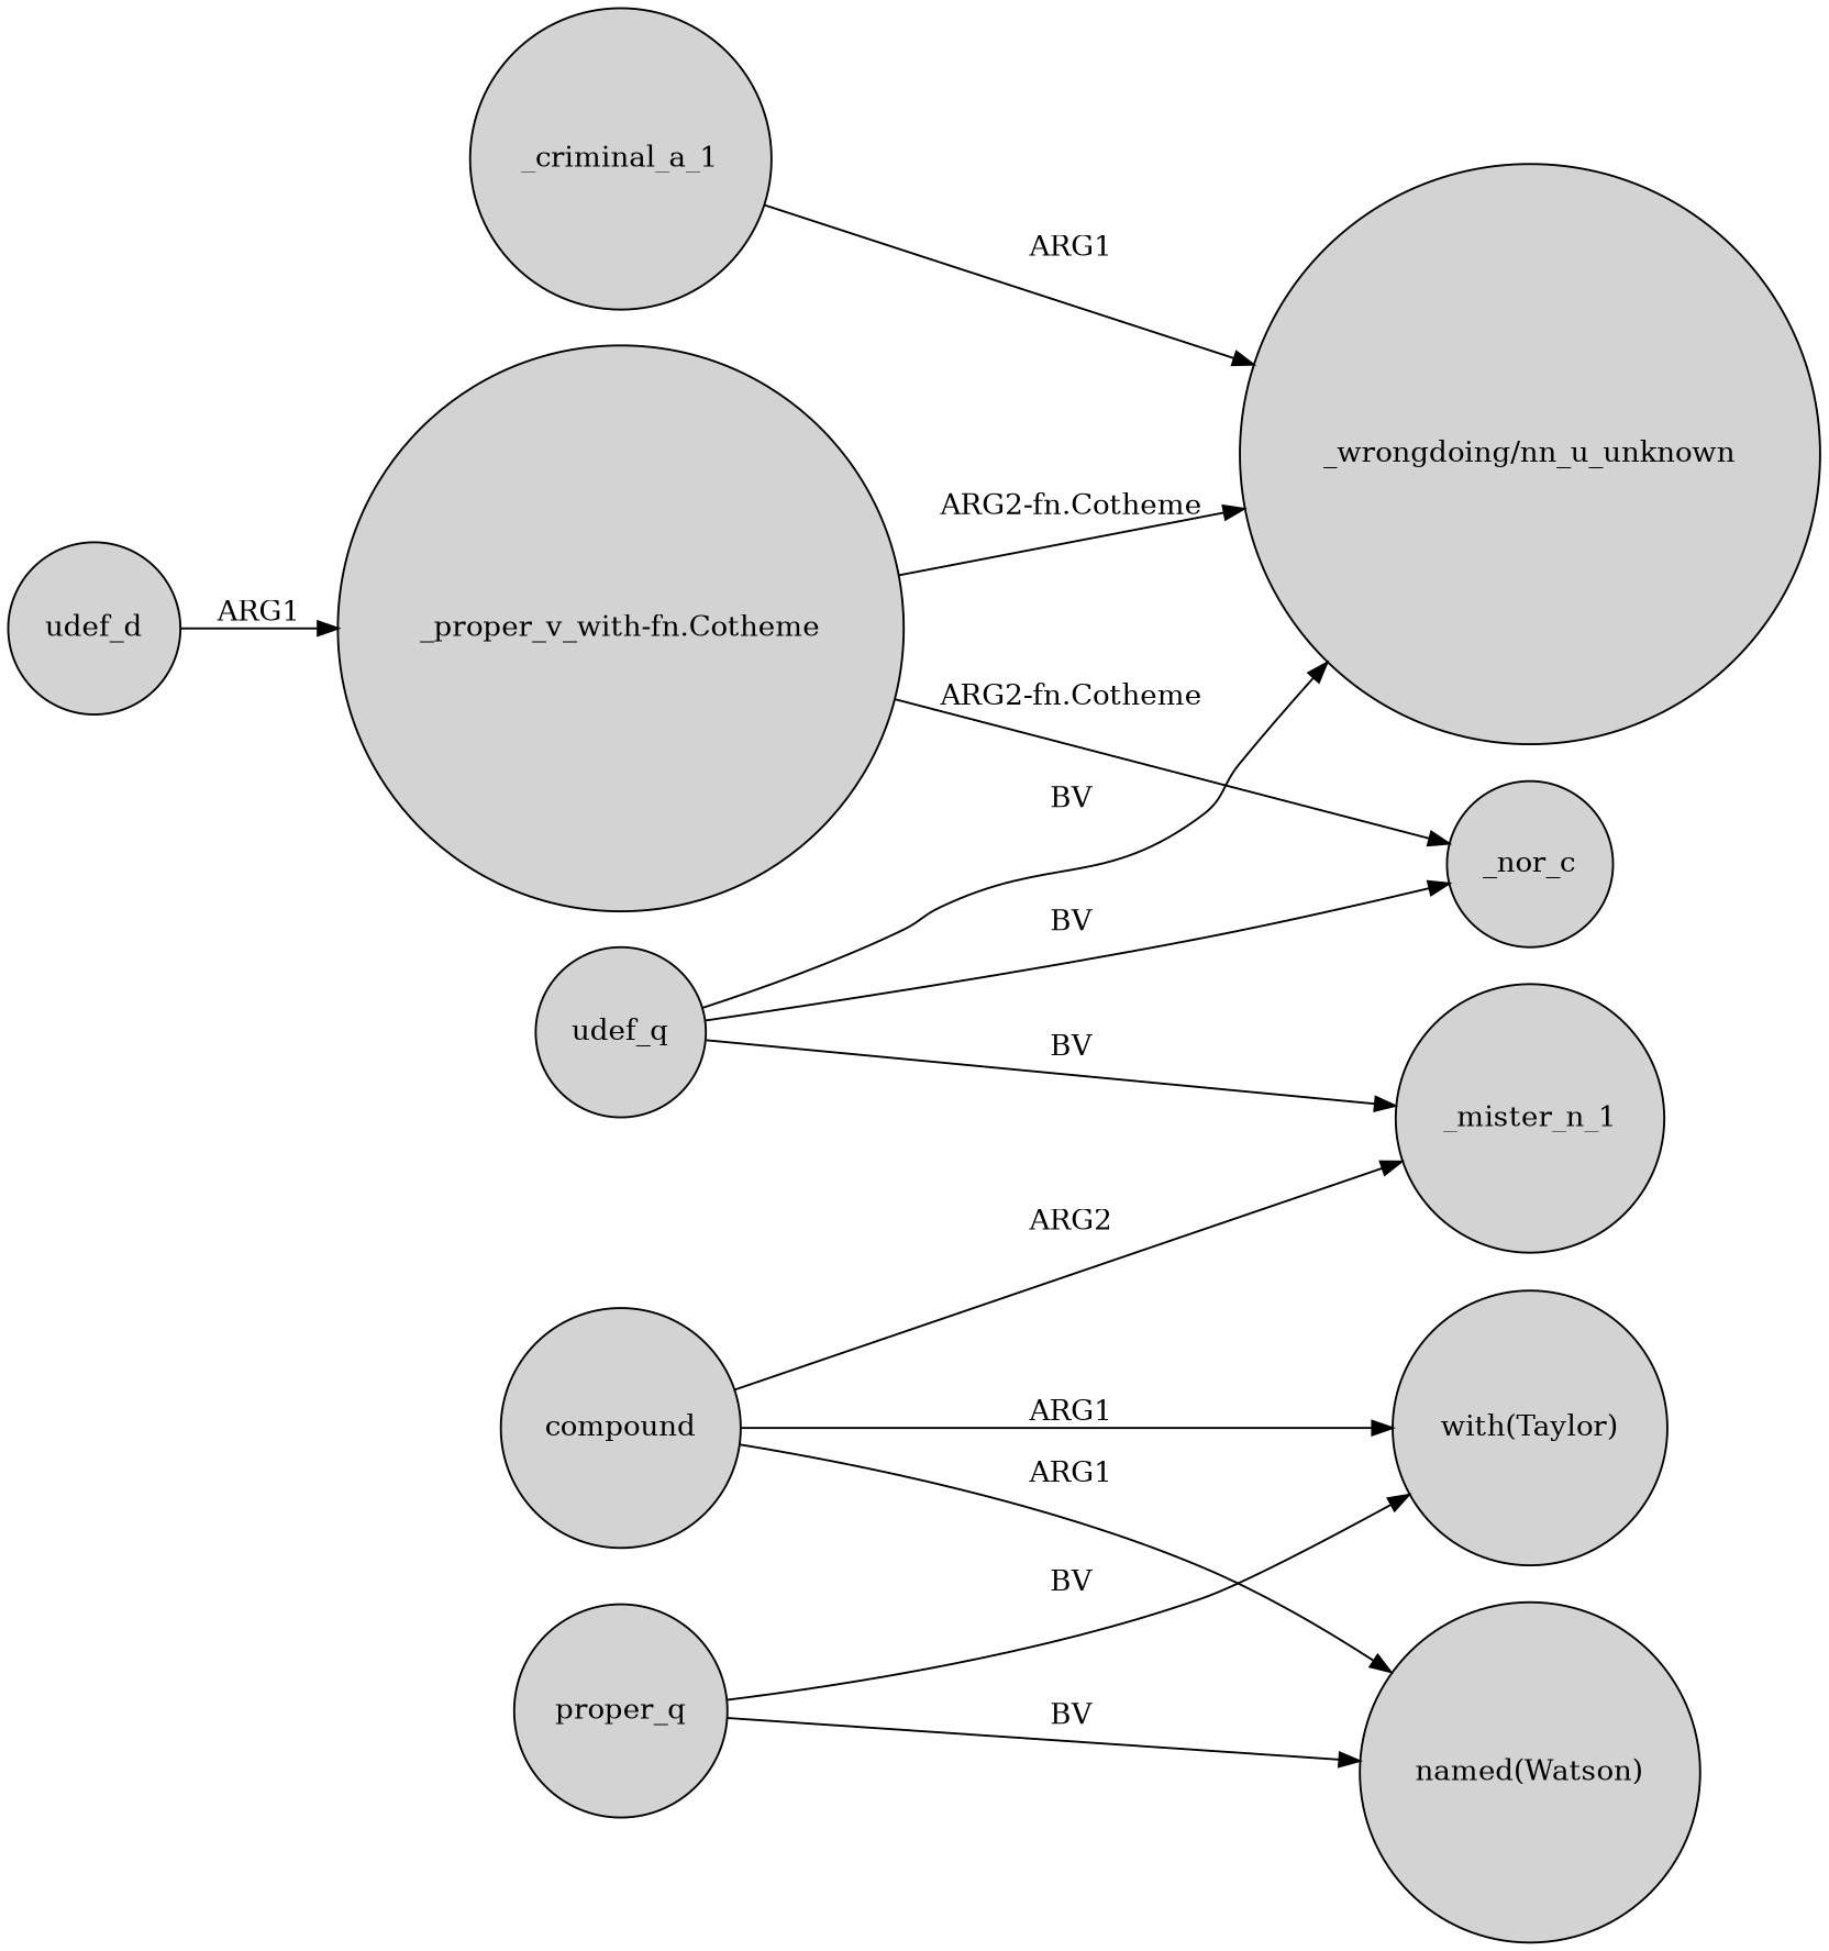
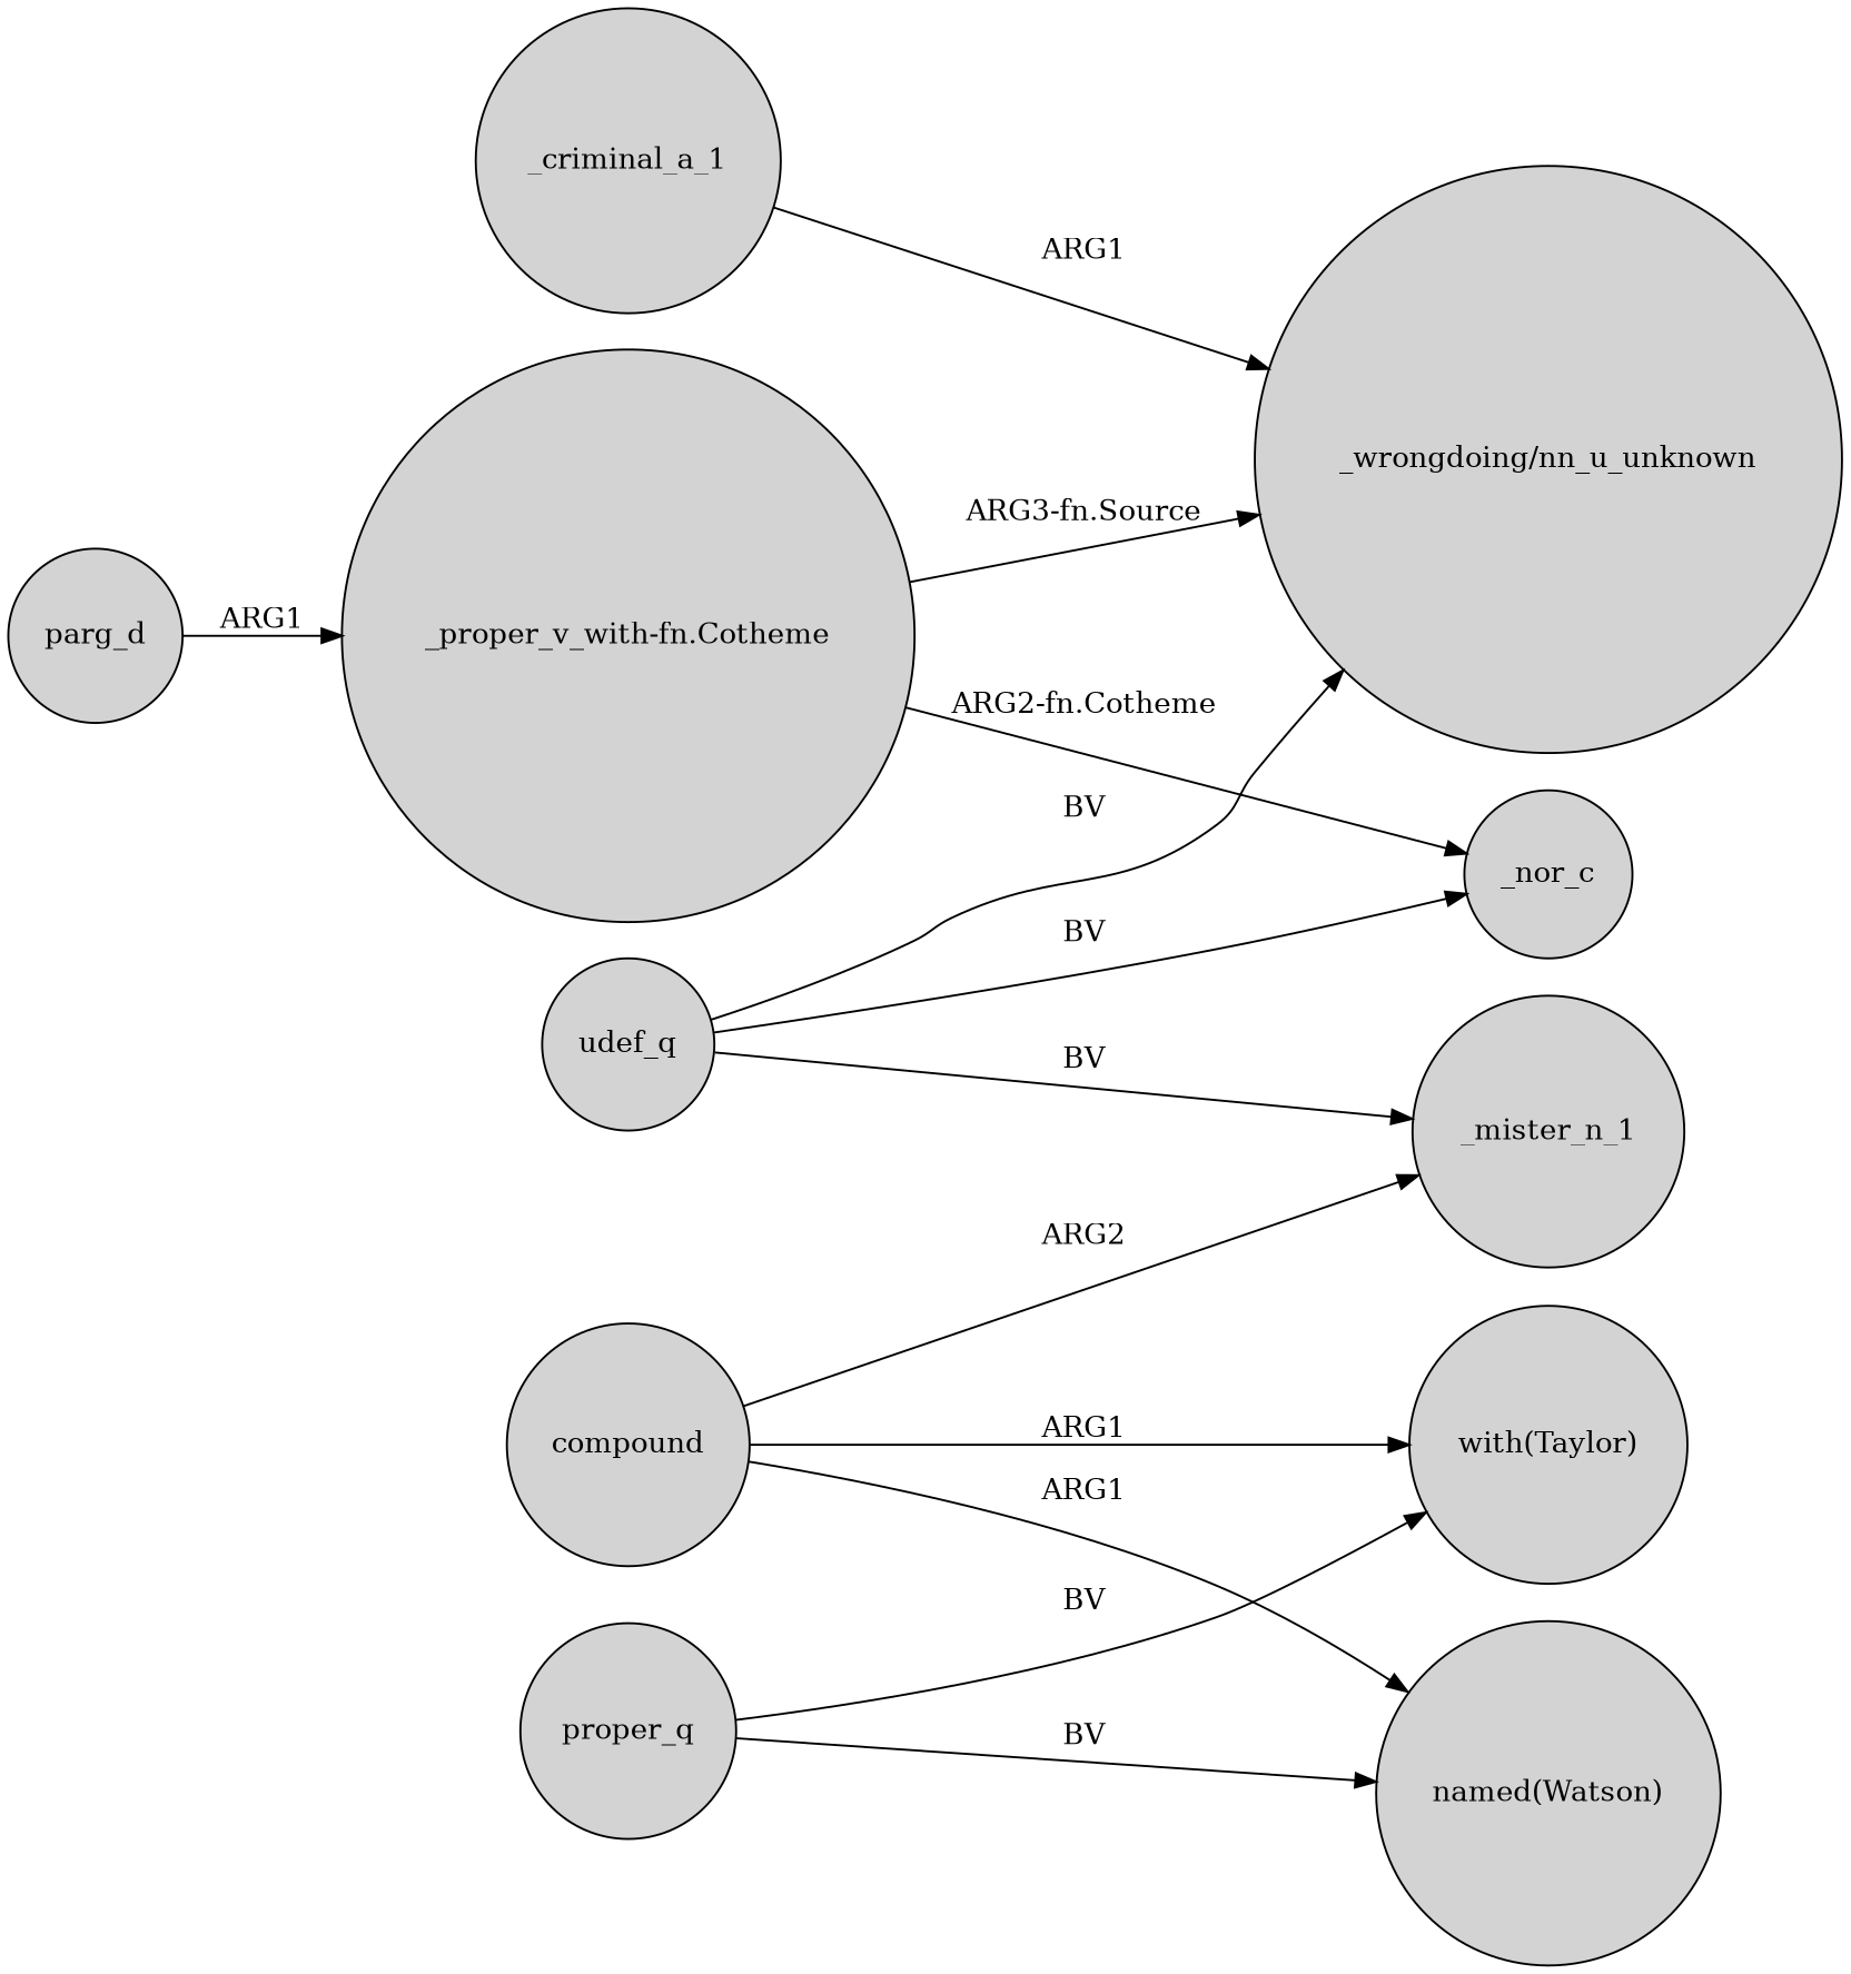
  digraph {
    rankdir=LR
    node [shape=circle style=filled]
    udef_q
    "_wrongdoing/nn_u_unknown"
    _mister_n_1
    _nor_c
    n5 [label="_proper_v_with-fn.Cotheme"]
    compound
    "named(Watson)"
    n8 [label="with(Taylor)"]
    proper_q
-   parg_d [label=udef_d]
+   parg_d
    _criminal_a_1
    udef_q -> "_wrongdoing/nn_u_unknown" [label=BV]
    udef_q -> _mister_n_1 [label=BV]
    udef_q -> _nor_c [label=BV]
-   n5 -> "_wrongdoing/nn_u_unknown" [label="ARG2-fn.Cotheme"]
+   n5 -> "_wrongdoing/nn_u_unknown" [label="ARG3-fn.Source"]
    n5 -> _nor_c [label="ARG2-fn.Cotheme"]
    compound -> _mister_n_1 [label=ARG2]
    compound -> "named(Watson)" [label=ARG1]
    compound -> n8 [label=ARG1]
    proper_q -> "named(Watson)" [label=BV]
    proper_q -> n8 [label=BV]
    parg_d -> n5 [label=ARG1]
    _criminal_a_1 -> "_wrongdoing/nn_u_unknown" [label=ARG1]
  }
